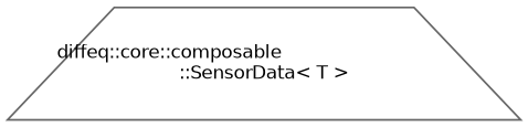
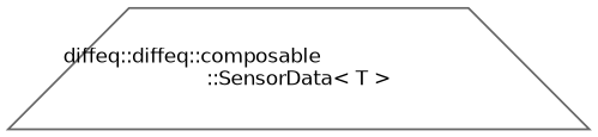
  digraph {
    rankdir=LR
-   n1 [color=grey40 fillcolor=white fontname=Helvetica fontsize=10 height=0.2 label="diffeq::core::composable\l::SensorData\< T \>" shape=trapezium style=filled width=0.4]
+   n1 [color=grey40 fillcolor=white fontname=Helvetica fontsize=10 height=0.2 label="diffeq::diffeq::composable\l::SensorData\< T \>" shape=trapezium style=filled width=0.4]
  }
